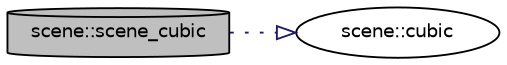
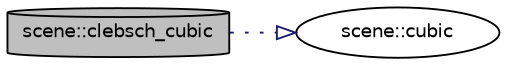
  digraph {
    rankdir=LR
    node [color=black fontname=Helvetica fontsize=10 style=filled]
-   n1 [fillcolor=grey75 fontcolor=black height=0.2 label="scene::scene_cubic" shape=cylinder width=0.4]
+   n1 [fillcolor=grey75 fontcolor=black height=0.2 label="scene::clebsch_cubic" shape=cylinder width=0.4]
    n2 [fillcolor=white height=0.2 label="scene::cubic" shape=ellipse width=0.4]
    n1 -> n2 [color=midnightblue fontname=Helvetica fontsize=10 labelfontname=Helvetica labelfontsize=10 style=dotted arrowhead=onormal]
  }
